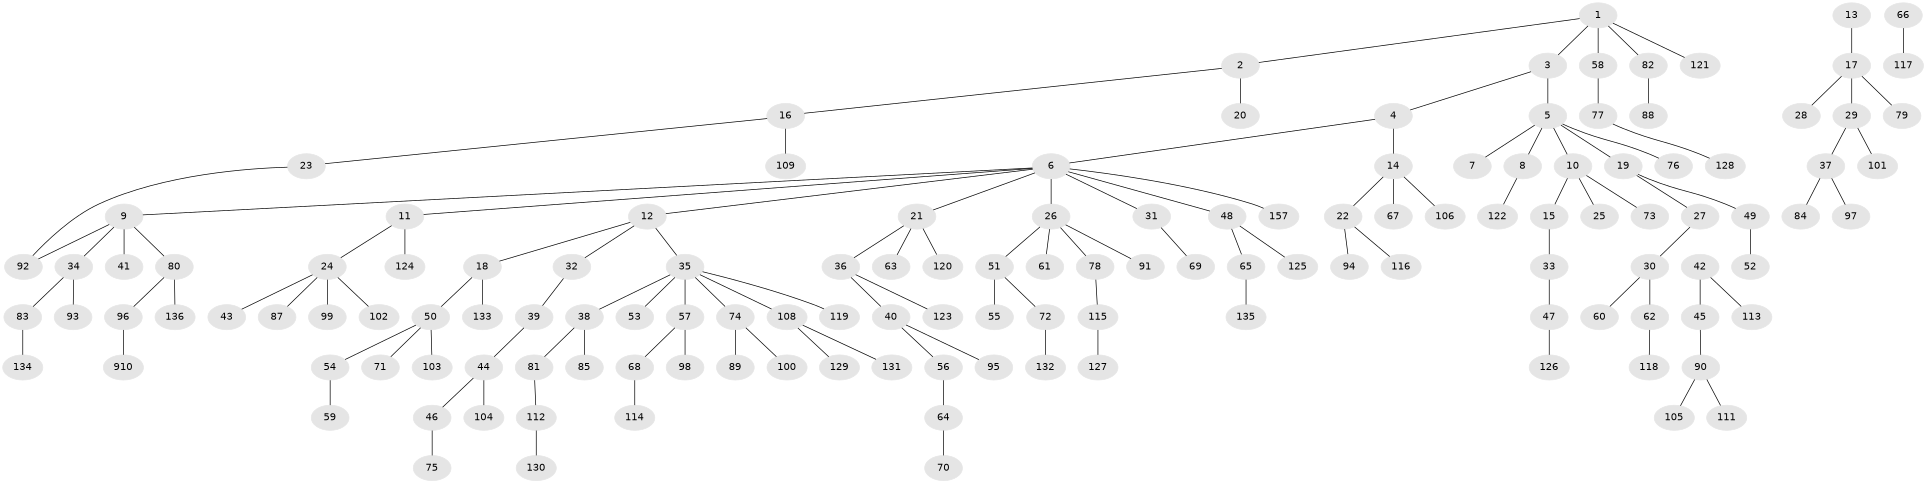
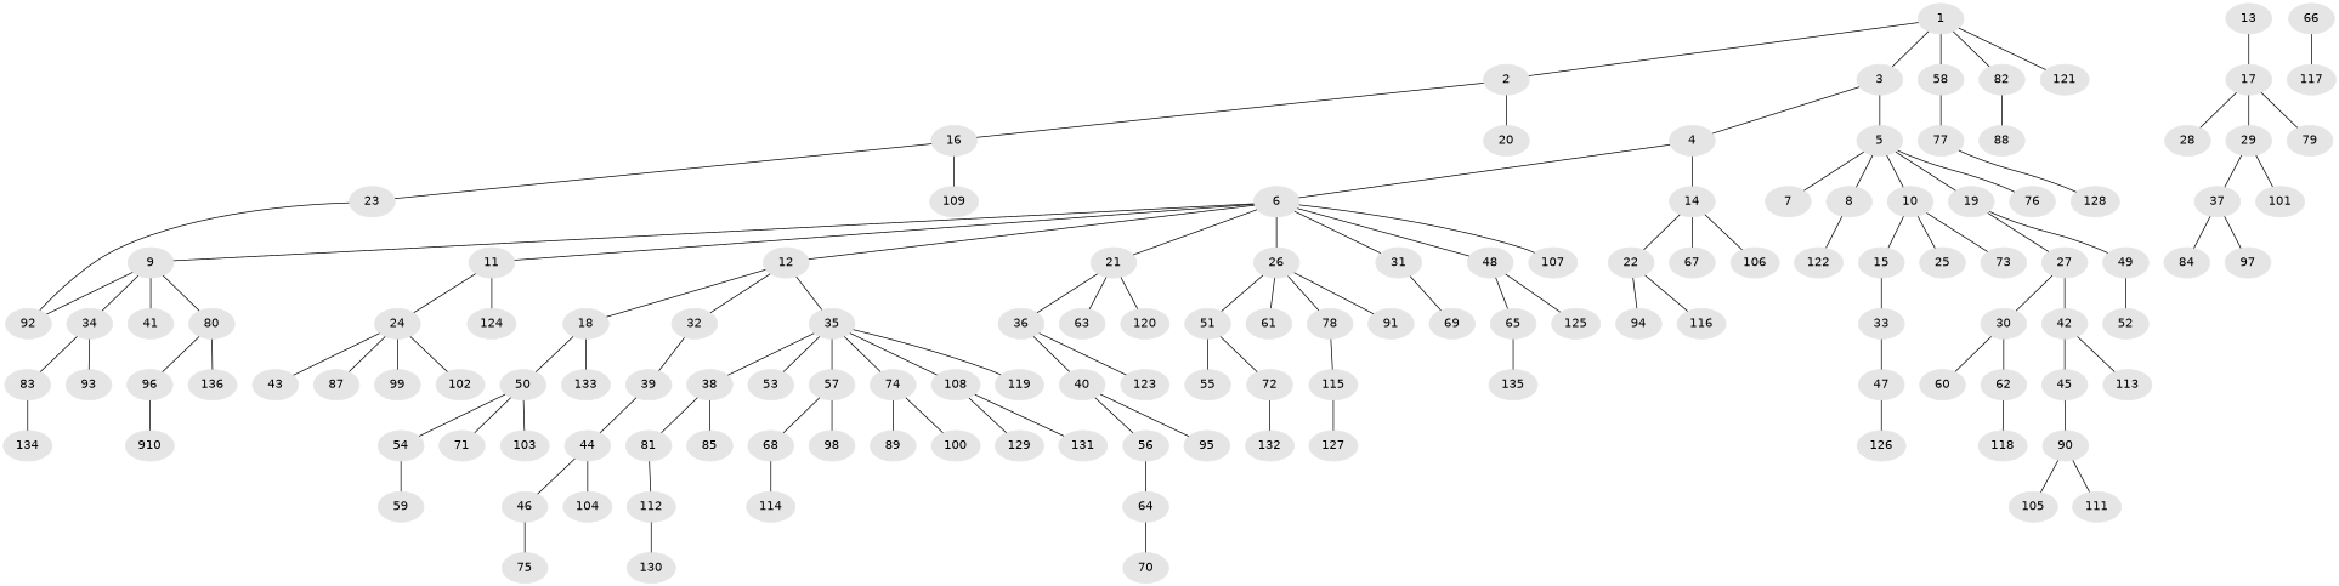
  graph {
    fontname="DejaVu Sans"
    node [color=gray90 fontname="DejaVu Sans" style=filled]
    edge [fontname="DejaVu Sans"]
    1
    2
    3
    58
    82
    121
    16
    20
    4
    5
    13
    17
    77
    88
    23
    109
    6
    14
    7
    8
    10
    19
    76
    9
    11
    12
    21
    26
    31
    48
-   107 [label=157]
+   107
    22
    67
    106
    122
    15
    25
    73
    27
    49
    34
    41
    80
    92
    24
    124
    18
    32
    35
    36
    63
    120
    51
    61
    78
    91
    69
    65
    125
    83
    93
    66
    117
    96
    136
    33
    43
    87
    99
    102
    50
    133
    39
    38
    53
    57
    74
    108
    119
    28
    29
    79
    94
    116
    47
    37
    101
    54
    71
    103
    30
    42
    52
    40
    123
    55
    72
    115
    60
    62
    45
    113
    84
    97
    118
    44
    126
    134
    81
    85
    68
    98
    89
    100
    129
    131
    56
    95
    112
    46
    104
    64
    90
    75
    105
    111
    135
    59
    132
    70
    114
    128
    127
    n134 [label=910]
    130
    1 -- 2
    1 -- 3
    1 -- 58
    1 -- 82
    1 -- 121
    2 -- 16
    2 -- 20
    3 -- 4
    3 -- 5
    58 -- 77
    82 -- 88
    16 -- 23
    16 -- 109
    4 -- 6
    4 -- 14
    5 -- 7
    5 -- 8
    5 -- 10
    5 -- 19
    5 -- 76
    13 -- 17
    17 -- 28
    17 -- 29
    17 -- 79
    77 -- 128
    23 -- 92
    6 -- 9
    6 -- 11
    6 -- 12
    6 -- 21
    6 -- 26
    6 -- 31
    6 -- 48
    6 -- 107
    14 -- 22
    14 -- 67
    14 -- 106
    8 -- 122
    10 -- 15
    10 -- 25
    10 -- 73
    19 -- 27
    19 -- 49
    9 -- 34
    9 -- 41
    9 -- 80
    9 -- 92
    11 -- 24
    11 -- 124
    12 -- 18
    12 -- 32
    12 -- 35
    21 -- 36
    21 -- 63
    21 -- 120
    26 -- 51
    26 -- 61
    26 -- 78
    26 -- 91
    31 -- 69
    48 -- 65
    48 -- 125
    22 -- 94
    22 -- 116
    15 -- 33
    27 -- 30
+   27 -- 42
    49 -- 52
    34 -- 83
    34 -- 93
    80 -- 96
    80 -- 136
    24 -- 43
    24 -- 87
    24 -- 99
    24 -- 102
    18 -- 50
    18 -- 133
    32 -- 39
    35 -- 38
    35 -- 53
    35 -- 57
    35 -- 74
    35 -- 108
    35 -- 119
    36 -- 40
    36 -- 123
    51 -- 55
    51 -- 72
    78 -- 115
    65 -- 135
    83 -- 134
    66 -- 117
    96 -- n134
    33 -- 47
    50 -- 54
    50 -- 71
    50 -- 103
    39 -- 44
    38 -- 81
    38 -- 85
    57 -- 68
    57 -- 98
    74 -- 89
    74 -- 100
    108 -- 129
    108 -- 131
    29 -- 37
    29 -- 101
    47 -- 126
    37 -- 84
    37 -- 97
    54 -- 59
    30 -- 60
    30 -- 62
    42 -- 45
    42 -- 113
    40 -- 56
    40 -- 95
    72 -- 132
    115 -- 127
    62 -- 118
    45 -- 90
    44 -- 46
    44 -- 104
    81 -- 112
    68 -- 114
    56 -- 64
    112 -- 130
    46 -- 75
    64 -- 70
    90 -- 105
    90 -- 111
  }
